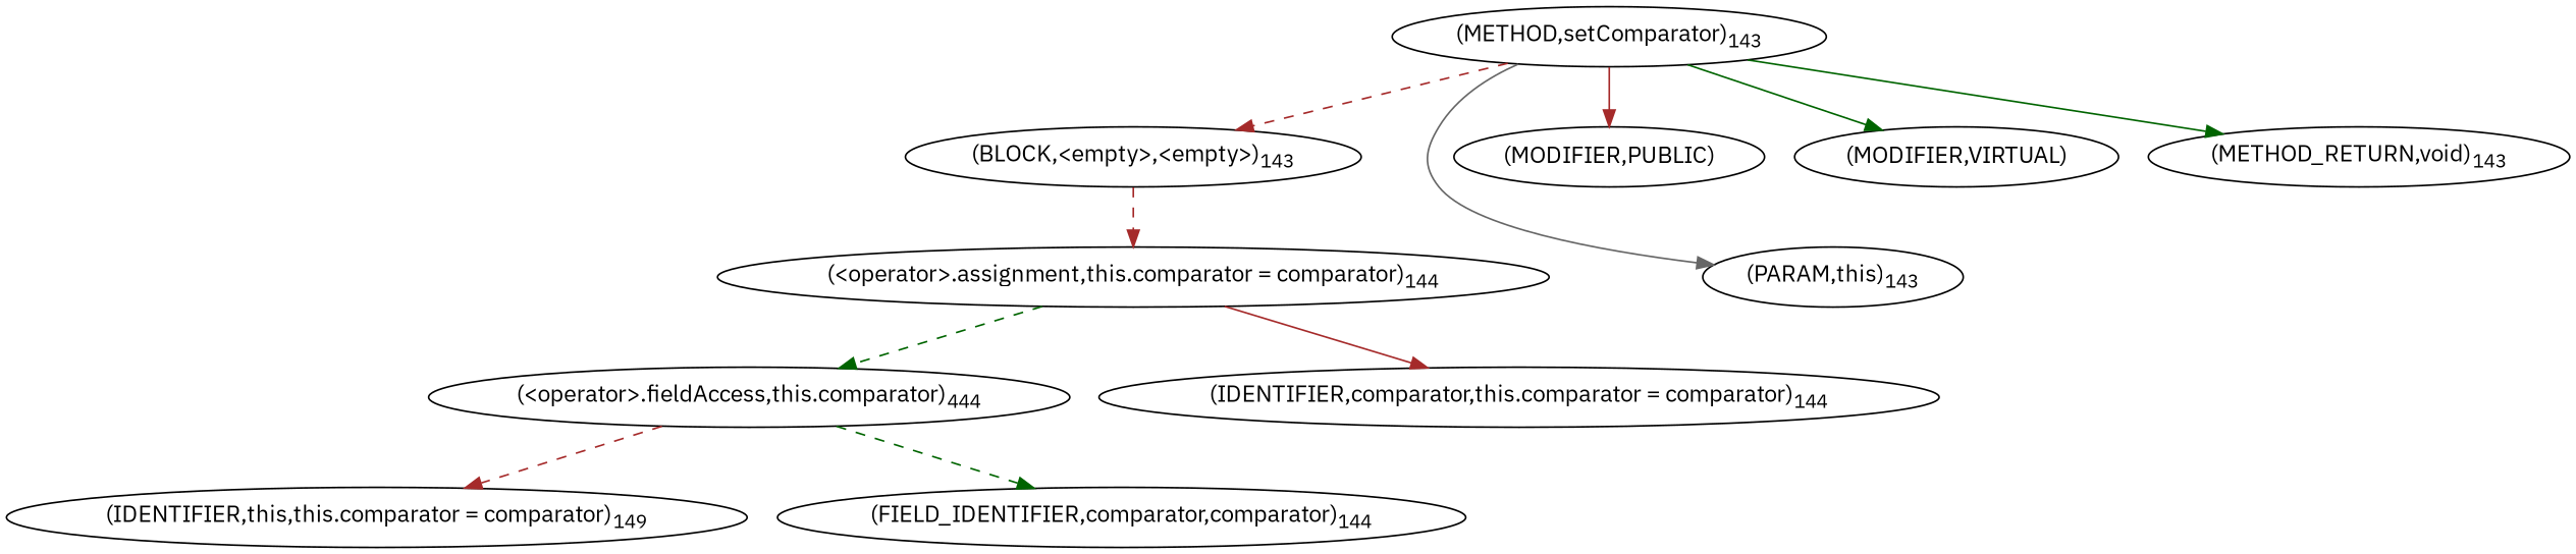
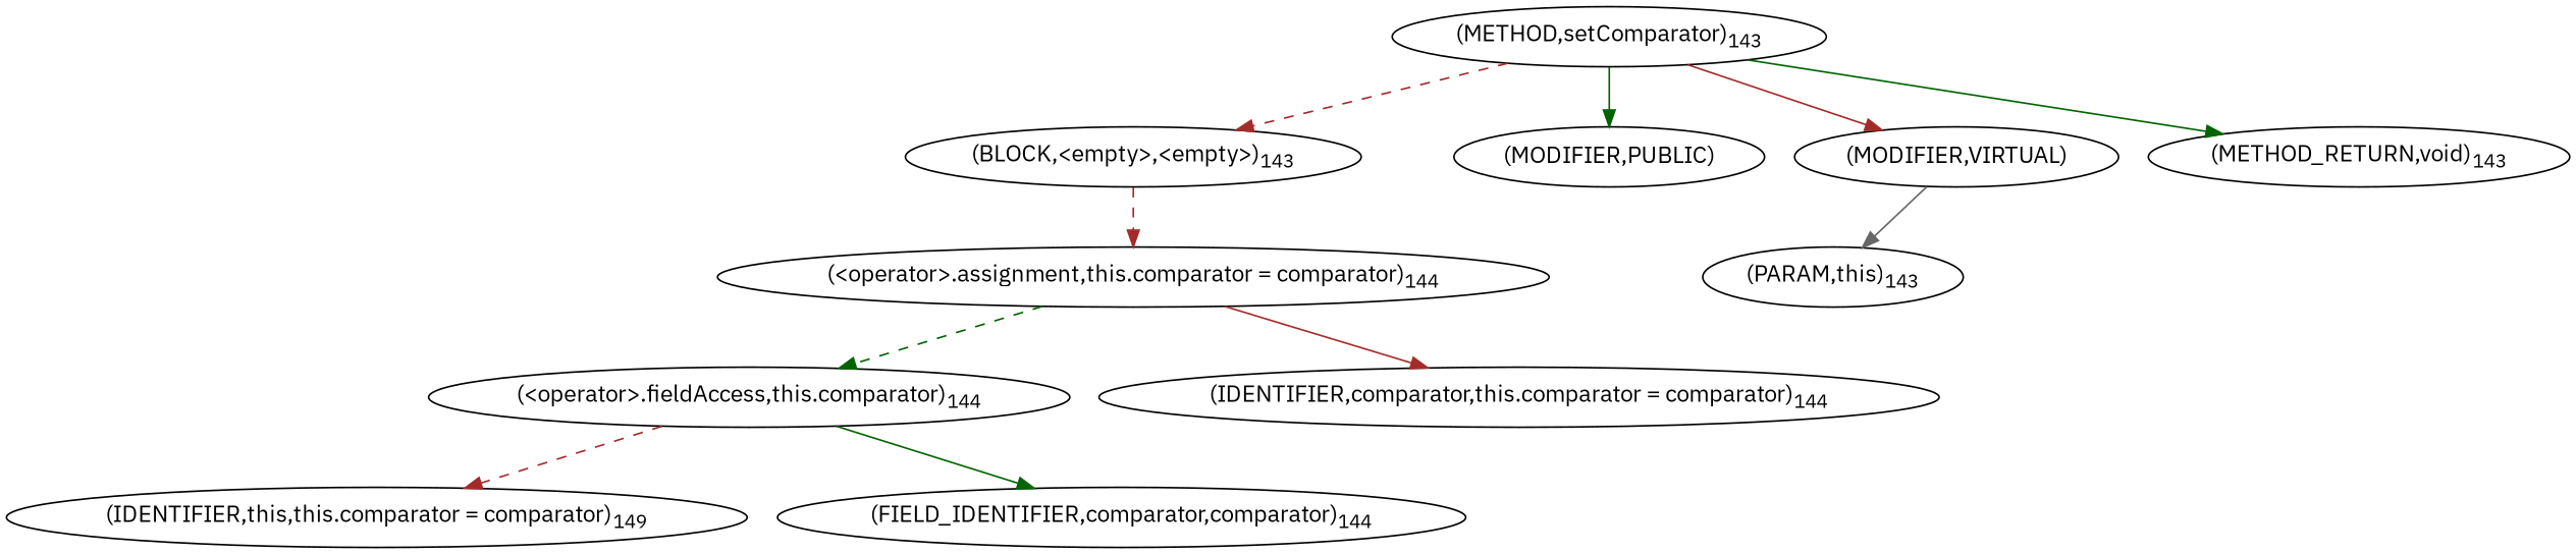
  digraph {
    fontname="IBM Plex Sans"
    node [fontname="IBM Plex Sans"]
    edge [color=brown fontname="IBM Plex Sans" style=solid]
    n1 [label=<(METHOD,setComparator)<SUB>143</SUB>>]
    n2 [label=<(PARAM,this)<SUB>143</SUB>>]
    n3 [label=<(BLOCK,&lt;empty&gt;,&lt;empty&gt;)<SUB>143</SUB>>]
    n4 [label=<(MODIFIER,PUBLIC)>]
    n5 [label=<(MODIFIER,VIRTUAL)>]
    n6 [label=<(METHOD_RETURN,void)<SUB>143</SUB>>]
    n7 [label=<(&lt;operator&gt;.assignment,this.comparator = comparator)<SUB>144</SUB>>]
-   n8 [label=<(&lt;operator&gt;.fieldAccess,this.comparator)<SUB>444</SUB>>]
+   n8 [label=<(&lt;operator&gt;.fieldAccess,this.comparator)<SUB>144</SUB>>]
    n9 [label=<(IDENTIFIER,comparator,this.comparator = comparator)<SUB>144</SUB>>]
    n10 [label=<(IDENTIFIER,this,this.comparator = comparator)<SUB>149</SUB>>]
    n11 [label=<(FIELD_IDENTIFIER,comparator,comparator)<SUB>144</SUB>>]
-   n1 -> n2 [color=gray40]
+   n5 -> n2 [color=gray40]
    n1 -> n3 [style=dashed]
-   n1 -> n4
-   n1 -> n5 [color=darkgreen]
+   n1 -> n4 [color=darkgreen]
+   n1 -> n5
    n1 -> n6 [color=darkgreen]
    n3 -> n7 [style=dashed]
    n7 -> n8 [color=darkgreen style=dashed]
    n7 -> n9
    n8 -> n10 [style=dashed]
-   n8 -> n11 [color=darkgreen style=dashed]
+   n8 -> n11 [color=darkgreen]
  }
